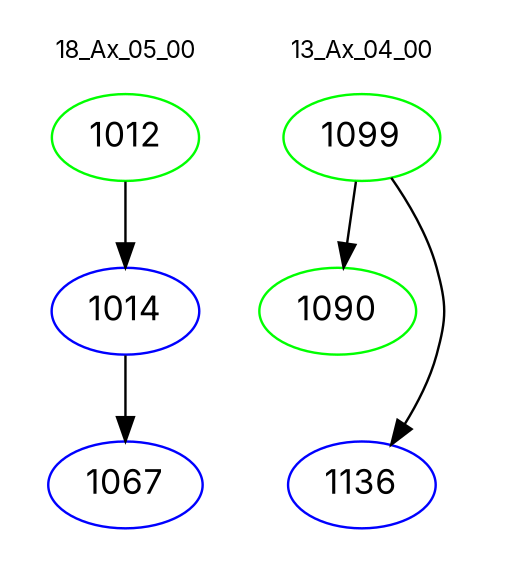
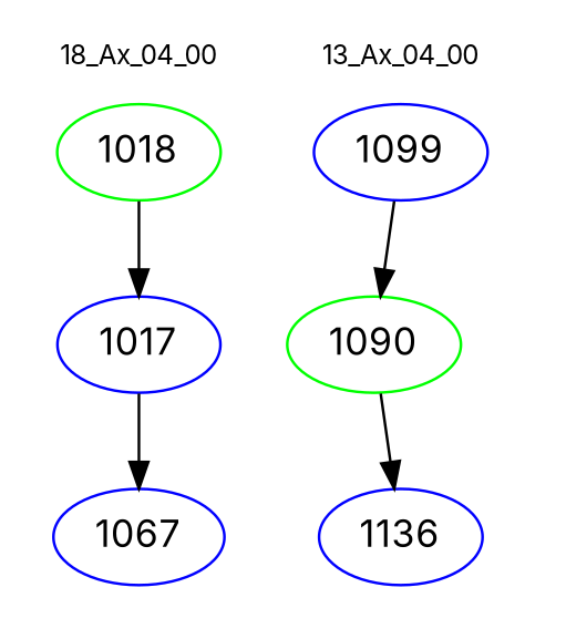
  digraph {
    fontname=Inter
    node [color=blue fontname=Inter]
    edge [color=black fontname=Inter]
-   n1 [label=1014]
-   n2 [color=green label=1012]
+   n1 [label=1017]
+   n2 [color=green label=1018]
    n3 [label=1067]
-   n4 [color=green label=1099]
+   n4 [label=1099]
    n5 [color=green label=1090]
    n6 [label=1136]
    subgraph cluster_1 {
      color=white
      fontsize=10
-     label="18_Ax_05_00"
+     label="18_Ax_04_00"
      n1
      n2
      n3
    }
    subgraph cluster_2 {
      color=white
      fontsize=10
      label="13_Ax_04_00"
      n4
      n5
      n6
    }
    n1 -> n3
    n2 -> n1
    n4 -> n5
-   n4 -> n6
+   n5 -> n6
  }
